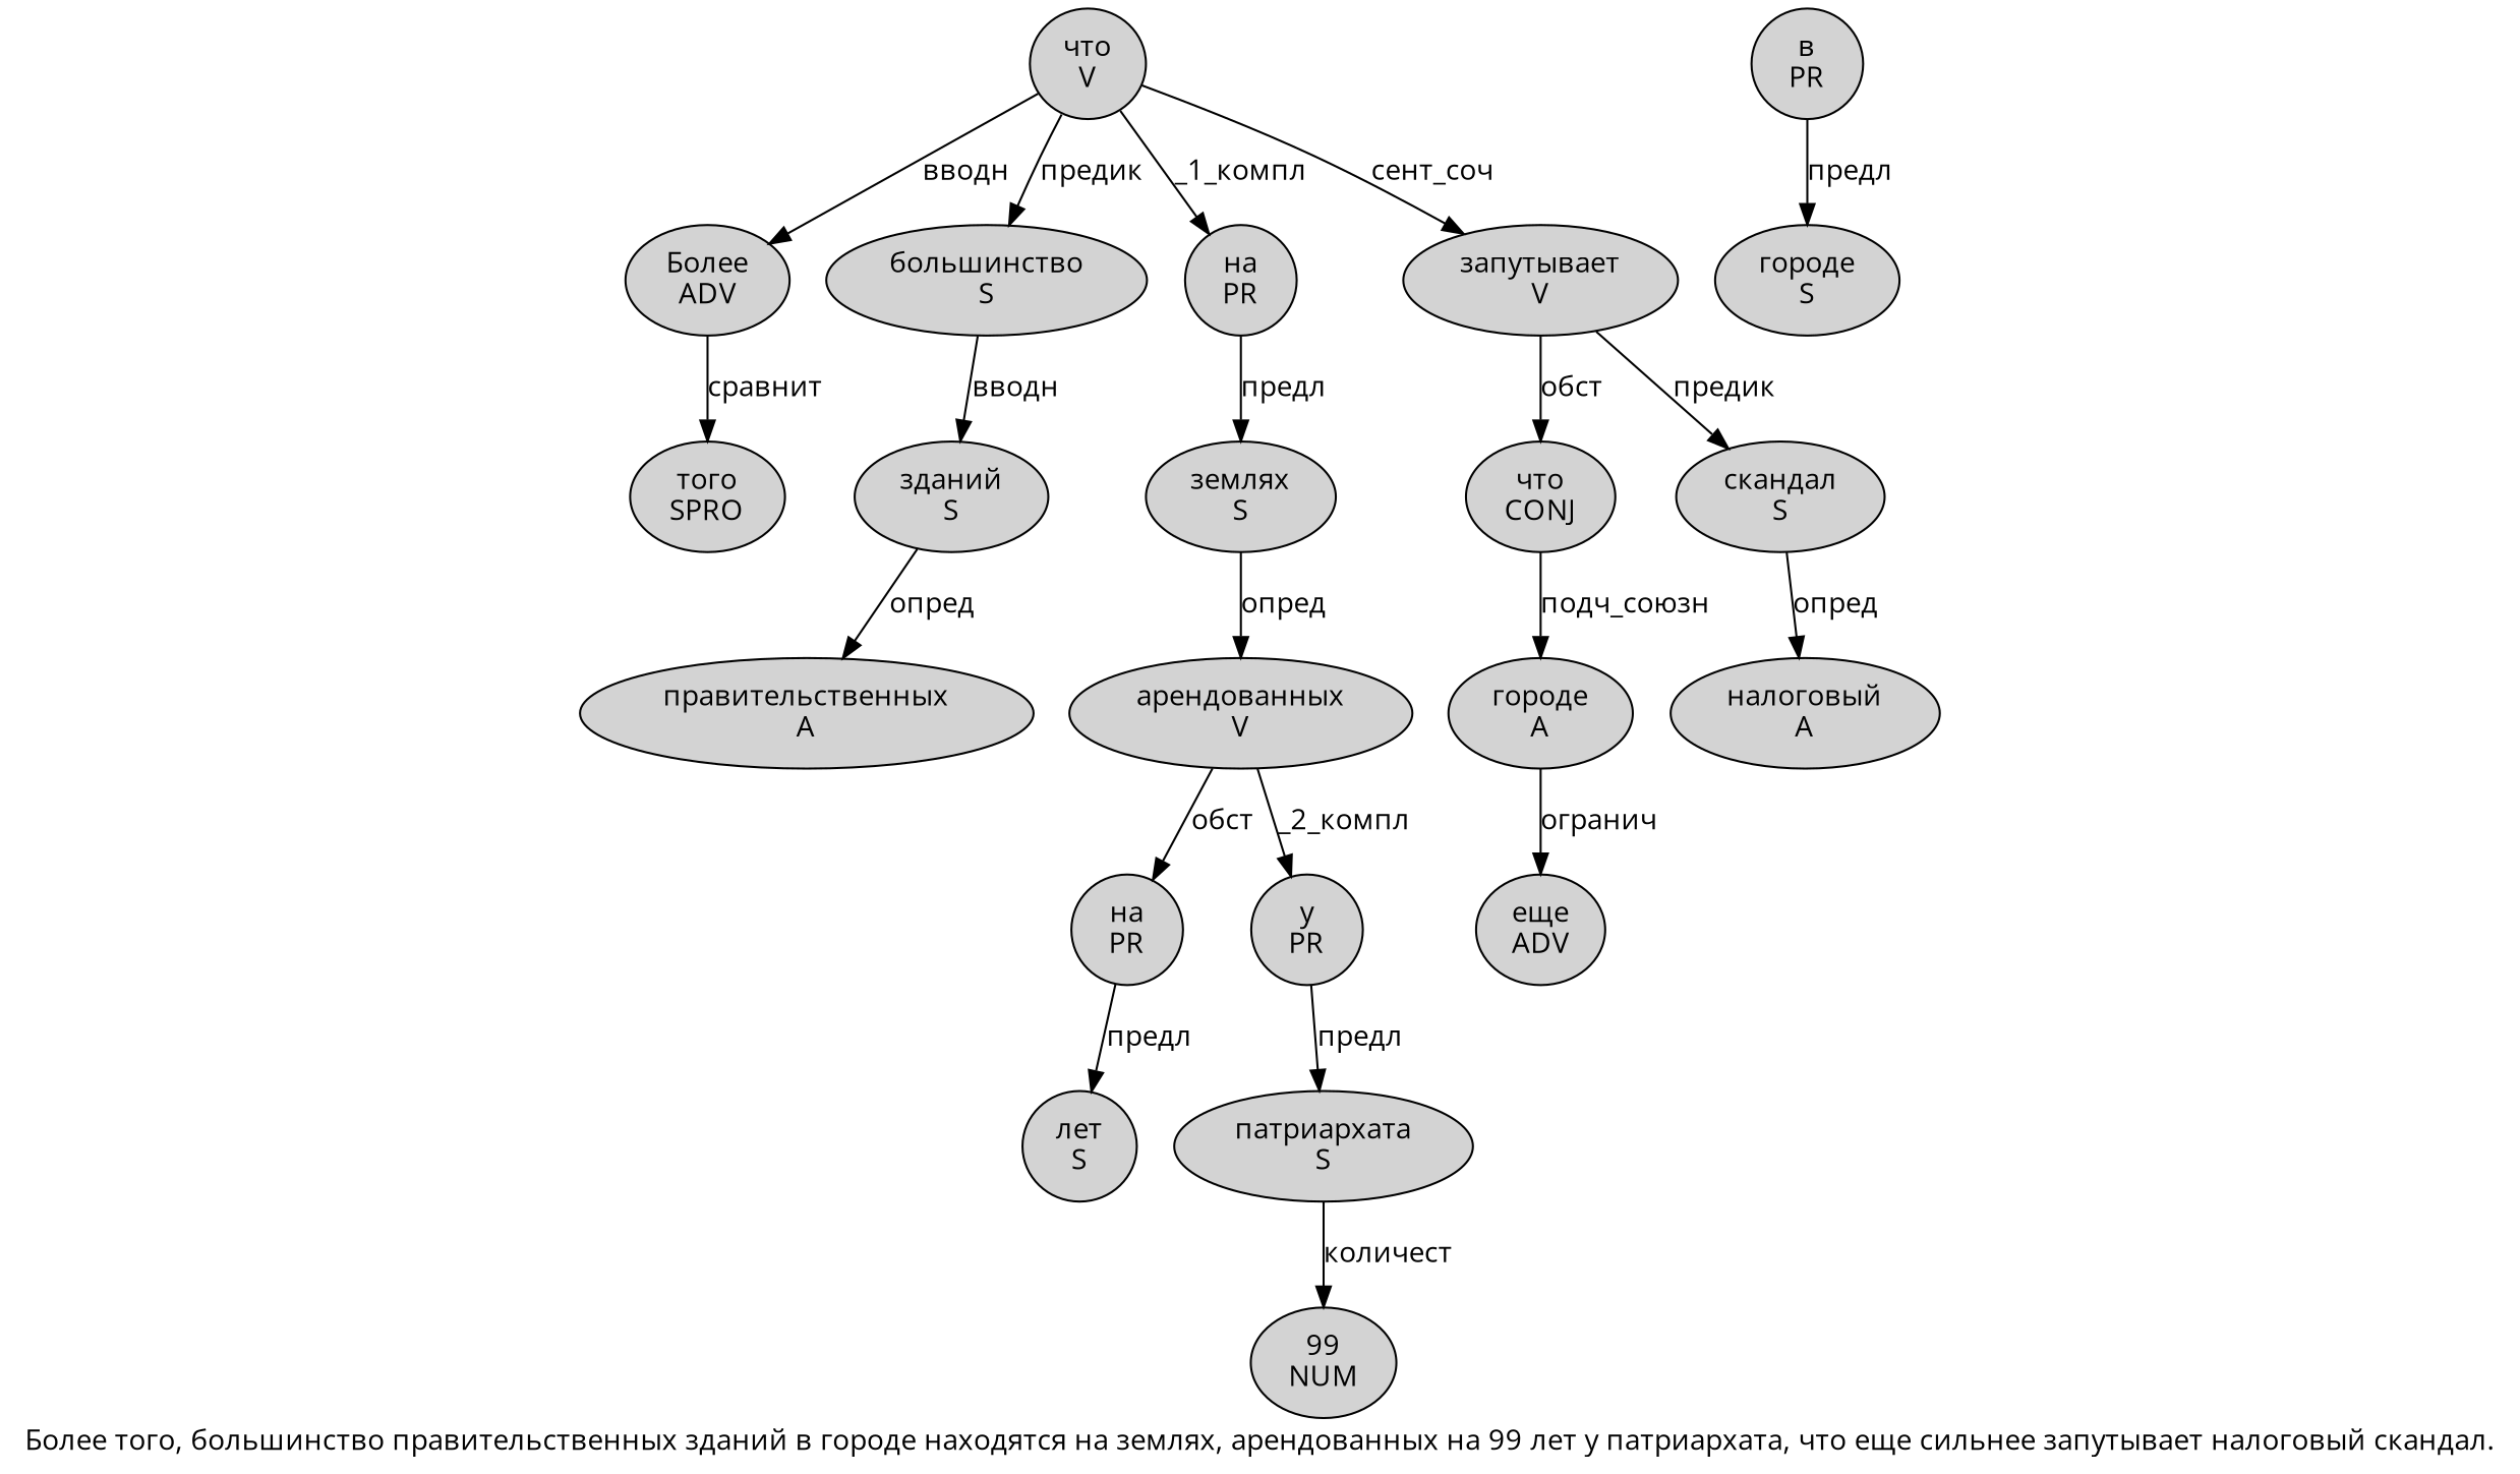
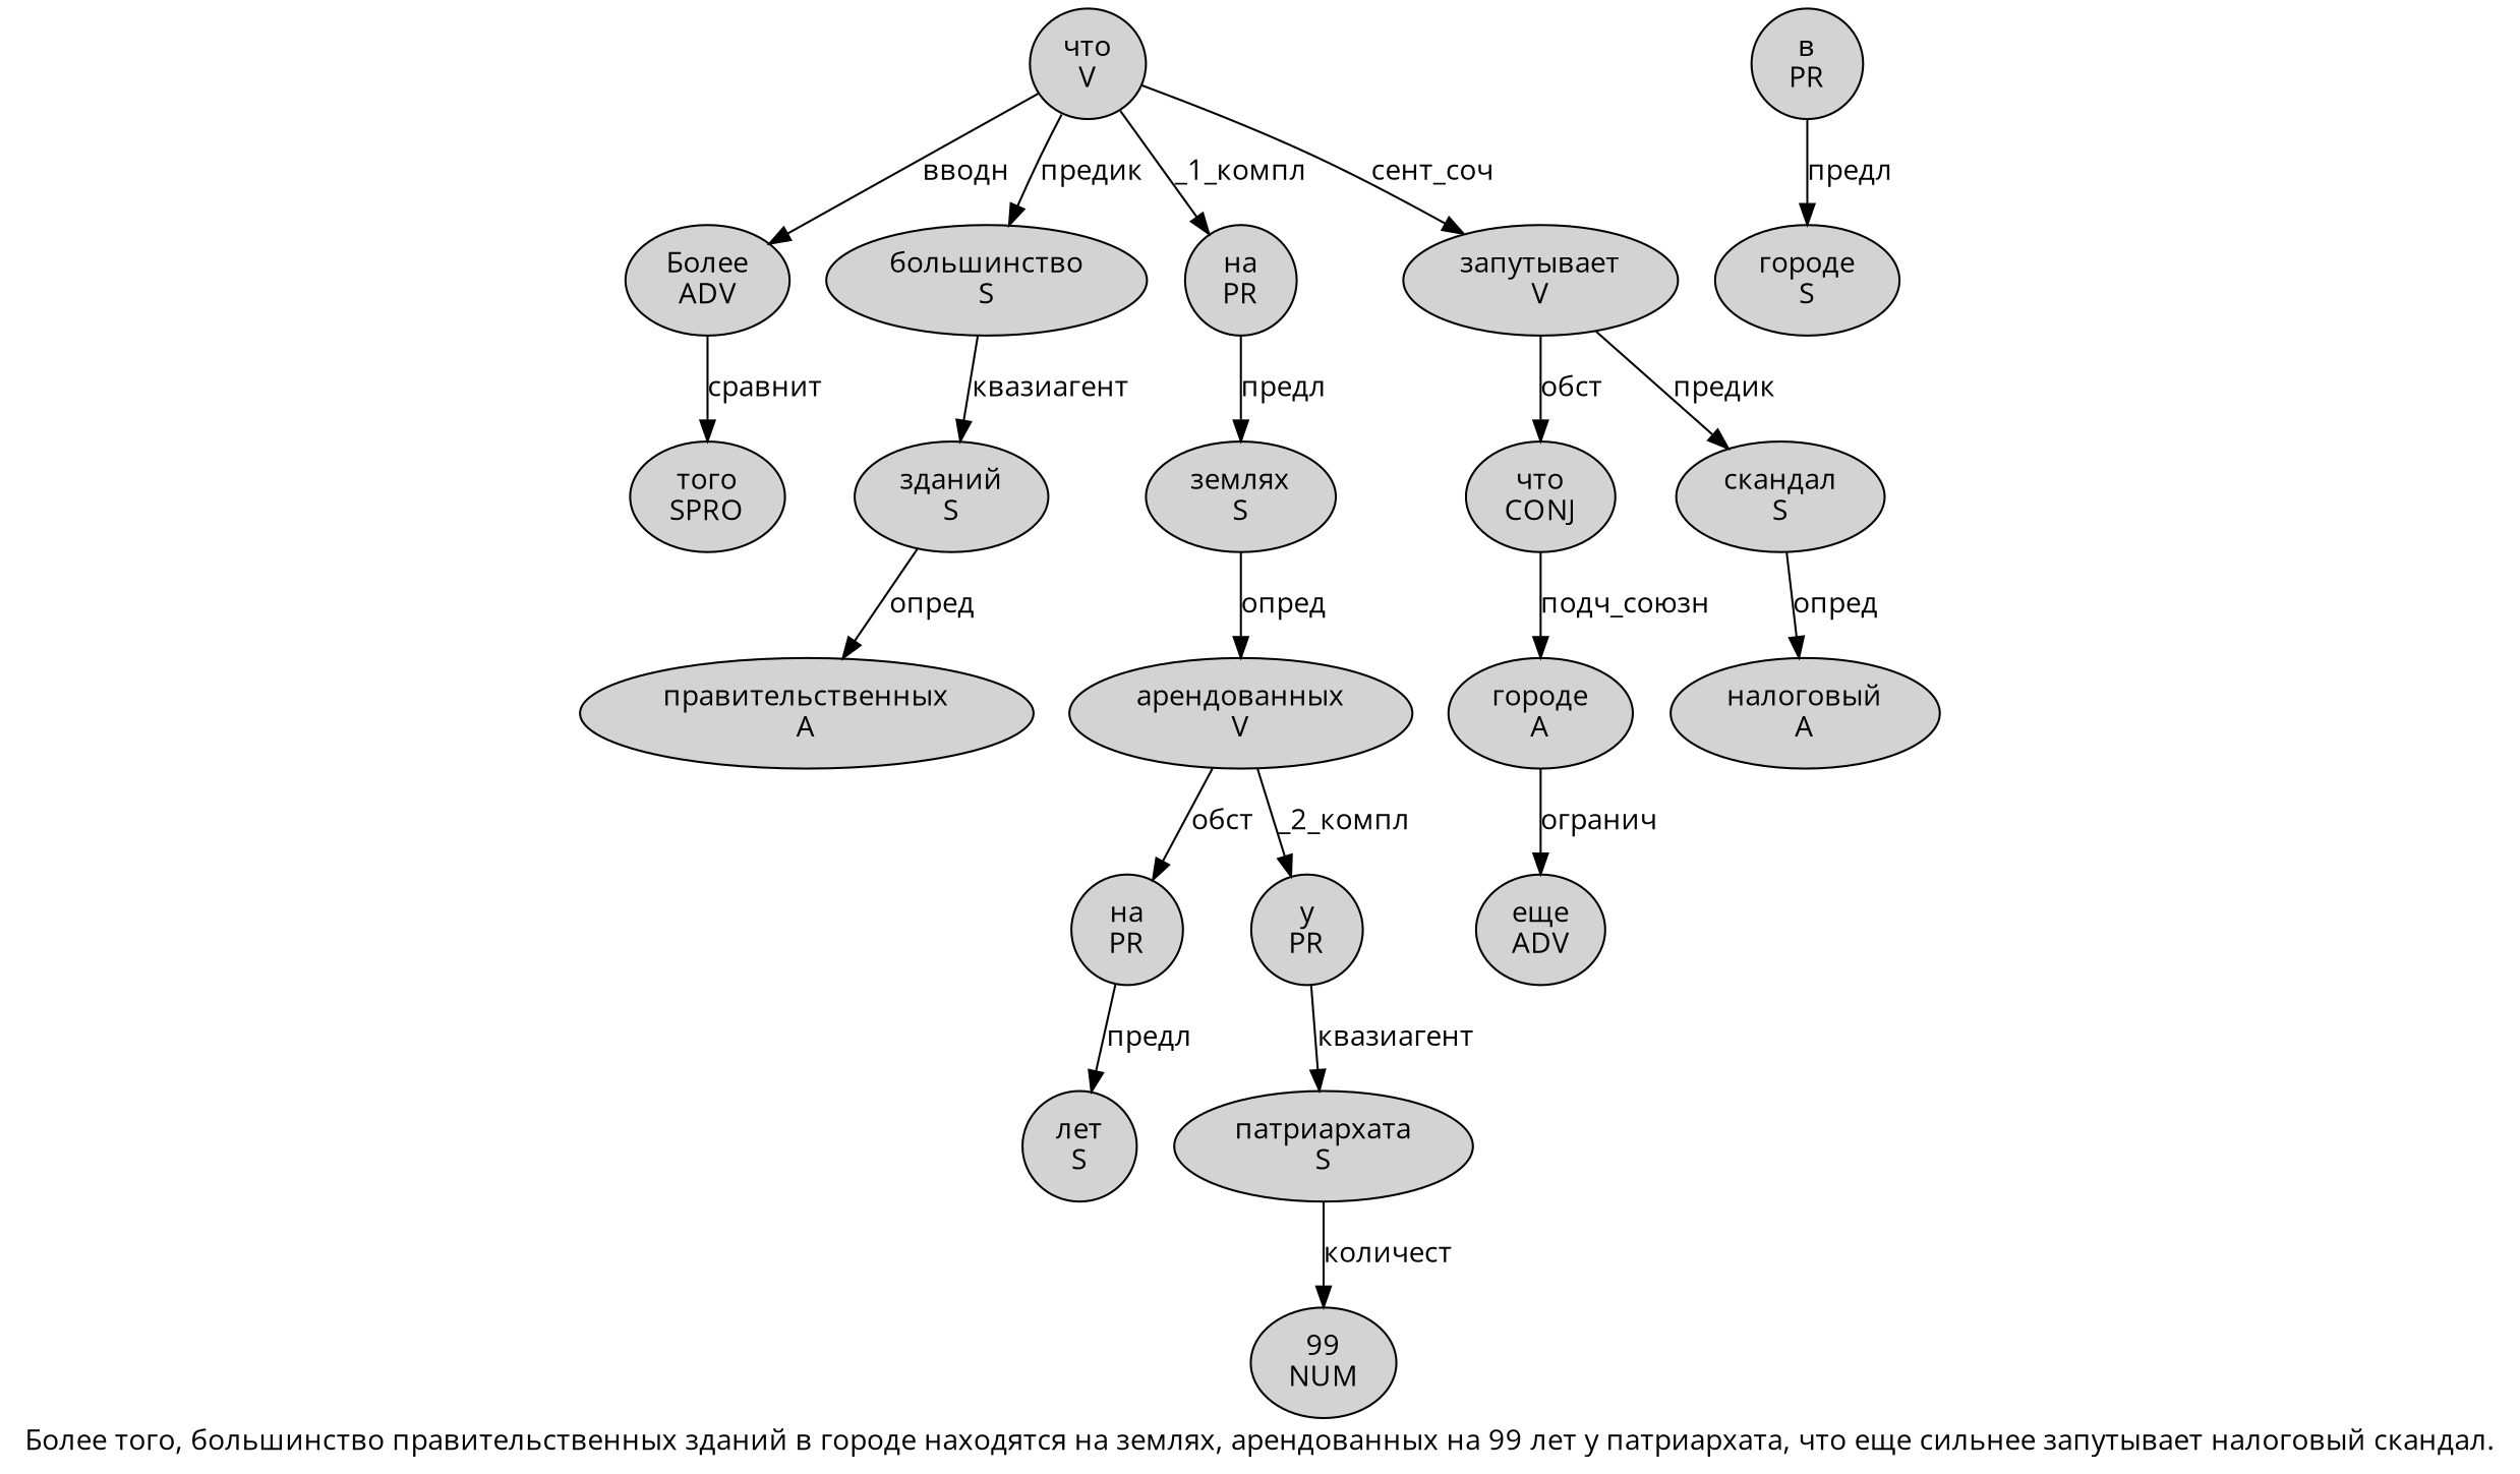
  digraph {
    fontname="Open Sans"
    label="Более того, большинство правительственных зданий в городе находятся на землях, арендованных на 99 лет у патриархата, что еще сильнее запутывает налоговый скандал."
    node [fillcolor=lightgray fontname="Open Sans" penwidth=1 shape=ellipse style=filled]
    edge [fontname="Open Sans"]
    n1 [label="Более\nADV"]
    n2 [label="того\nSPRO"]
    n3 [label="большинство\nS"]
    n4 [label="зданий\nS"]
    n5 [label="правительственных\nA"]
    n6 [label="в\nPR"]
    n7 [label="городе\nS"]
    n8 [label="что\nV"]
    n9 [label="на\nPR"]
    n10 [label="запутывает\nV"]
    n11 [label="землях\nS"]
    n12 [label="что\nCONJ"]
    n13 [label="скандал\nS"]
    n14 [label="арендованных\nV"]
    n15 [label="на\nPR"]
    n16 [label="у\nPR"]
    n17 [label="лет\nS"]
    n18 [label="патриархата\nS"]
    n19 [label="99\nNUM"]
    n20 [label="городе\nA"]
    n21 [label="еще\nADV"]
    n22 [label="налоговый\nA"]
    n1 -> n2 [label="сравнит"]
-   n3 -> n4 [label="вводн"]
+   n3 -> n4 [label="квазиагент"]
    n4 -> n5 [label="опред"]
    n6 -> n7 [label="предл"]
    n8 -> n1 [label="вводн"]
    n8 -> n3 [label="предик"]
    n8 -> n9 [label="_1_компл"]
    n8 -> n10 [label="сент_соч"]
    n9 -> n11 [label="предл"]
    n10 -> n12 [label="обст"]
    n10 -> n13 [label="предик"]
    n11 -> n14 [label="опред"]
    n12 -> n20 [label="подч_союзн"]
    n13 -> n22 [label="опред"]
    n14 -> n15 [label="обст"]
    n14 -> n16 [label="_2_компл"]
    n15 -> n17 [label="предл"]
-   n16 -> n18 [label="предл"]
+   n16 -> n18 [label="квазиагент"]
    n18 -> n19 [label="количест"]
    n20 -> n21 [label="огранич"]
  }
